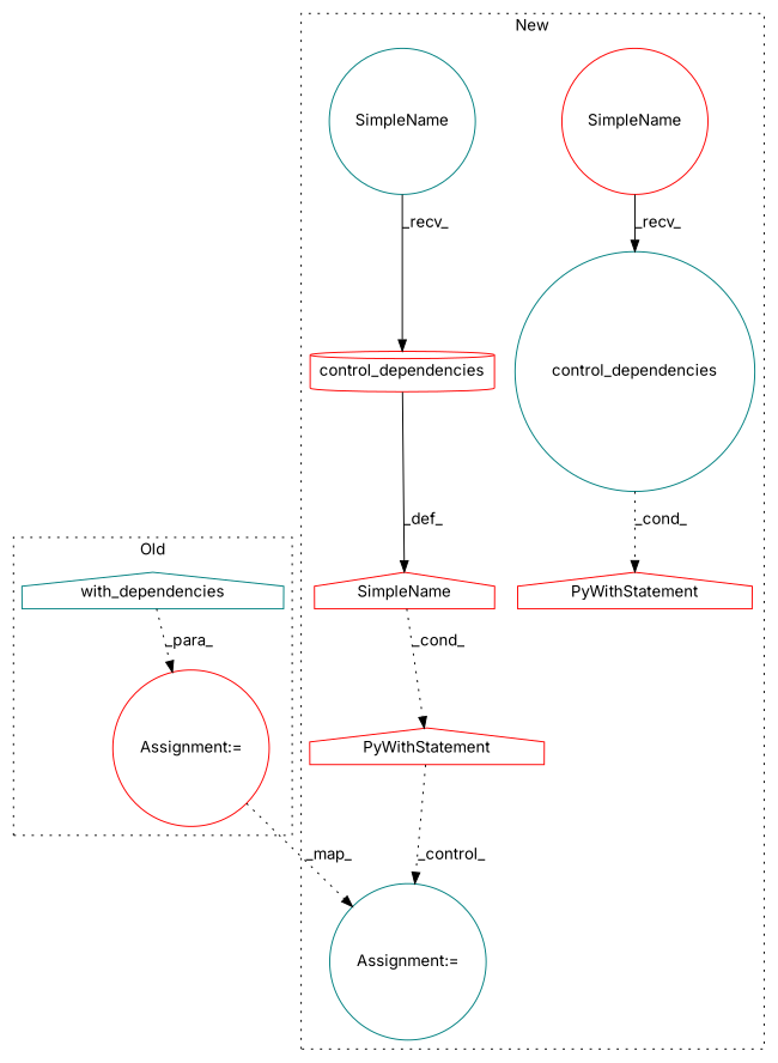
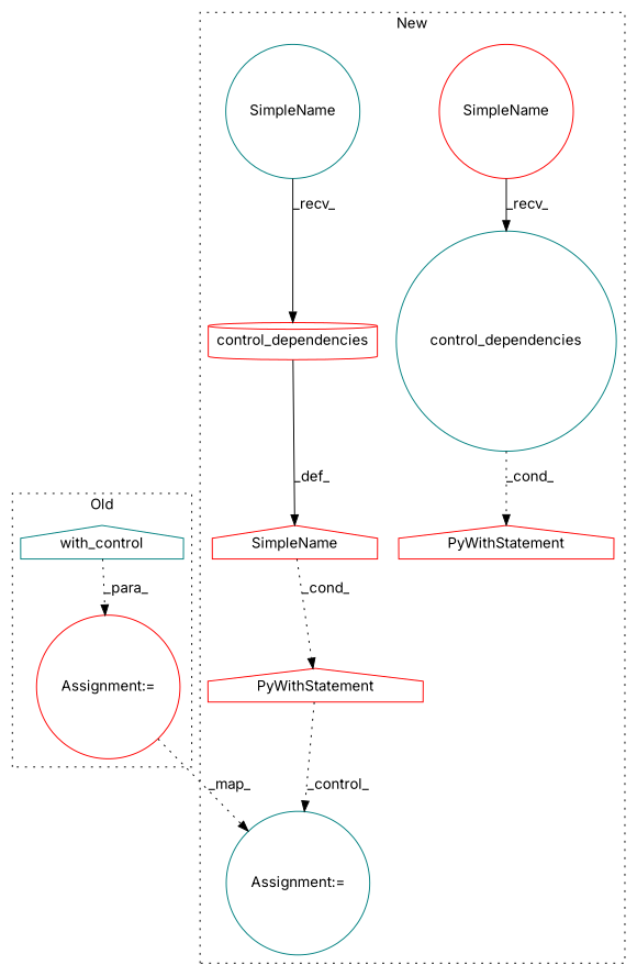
  digraph {
    fontname=Inter
    node [a=32 l=1 shape=circle color=red fontname=Inter]
    edge [style=dotted fontname=Inter]
-   n1 [l="18,1" label=with_dependencies s="3754,3844" shape=house color=teal]
+   n1 [l="18,1" label=with_control s="3754,3844" shape=house color=teal]
    n2 [a=7 label="Assignment:=" s=3736]
    n3 [a=104 l="10,2" label=PyWithStatement s="3664,3714" shape=house]
    n4 [l="21,1" label=control_dependencies s="3685,3713" shape=cylinder]
    n5 [a=42 label=SimpleName shape=house l=""]
    n6 [a=7 label="Assignment:=" s=3741 color=teal]
    n7 [l="21,1" label=control_dependencies s="3839,3867" color=teal]
    n8 [a=104 l="10,2" label=PyWithStatement s="3818,3868" shape=house]
    n9 [a=42 l=10 label=SimpleName s=3828]
    n10 [a=42 l=10 label=SimpleName s=3674 color=teal]
    subgraph cluster_1 {
      label=Old
      style=dotted
      n1
      n2
    }
    subgraph cluster_2 {
      label=New
      style=dotted
      n3
      n4
      n5
      n6
      n7
      n8
      n9
      n10
    }
    n1 -> n2 [label=_para_]
    n2 -> n6 [label=_map_]
    n3 -> n6 [label=_control_]
    n4 -> n5 [label=_def_ style=solid]
    n5 -> n3 [label=_cond_]
    n7 -> n8 [label=_cond_]
    n9 -> n7 [label=_recv_ style=solid]
    n10 -> n4 [label=_recv_ style=solid]
  }
